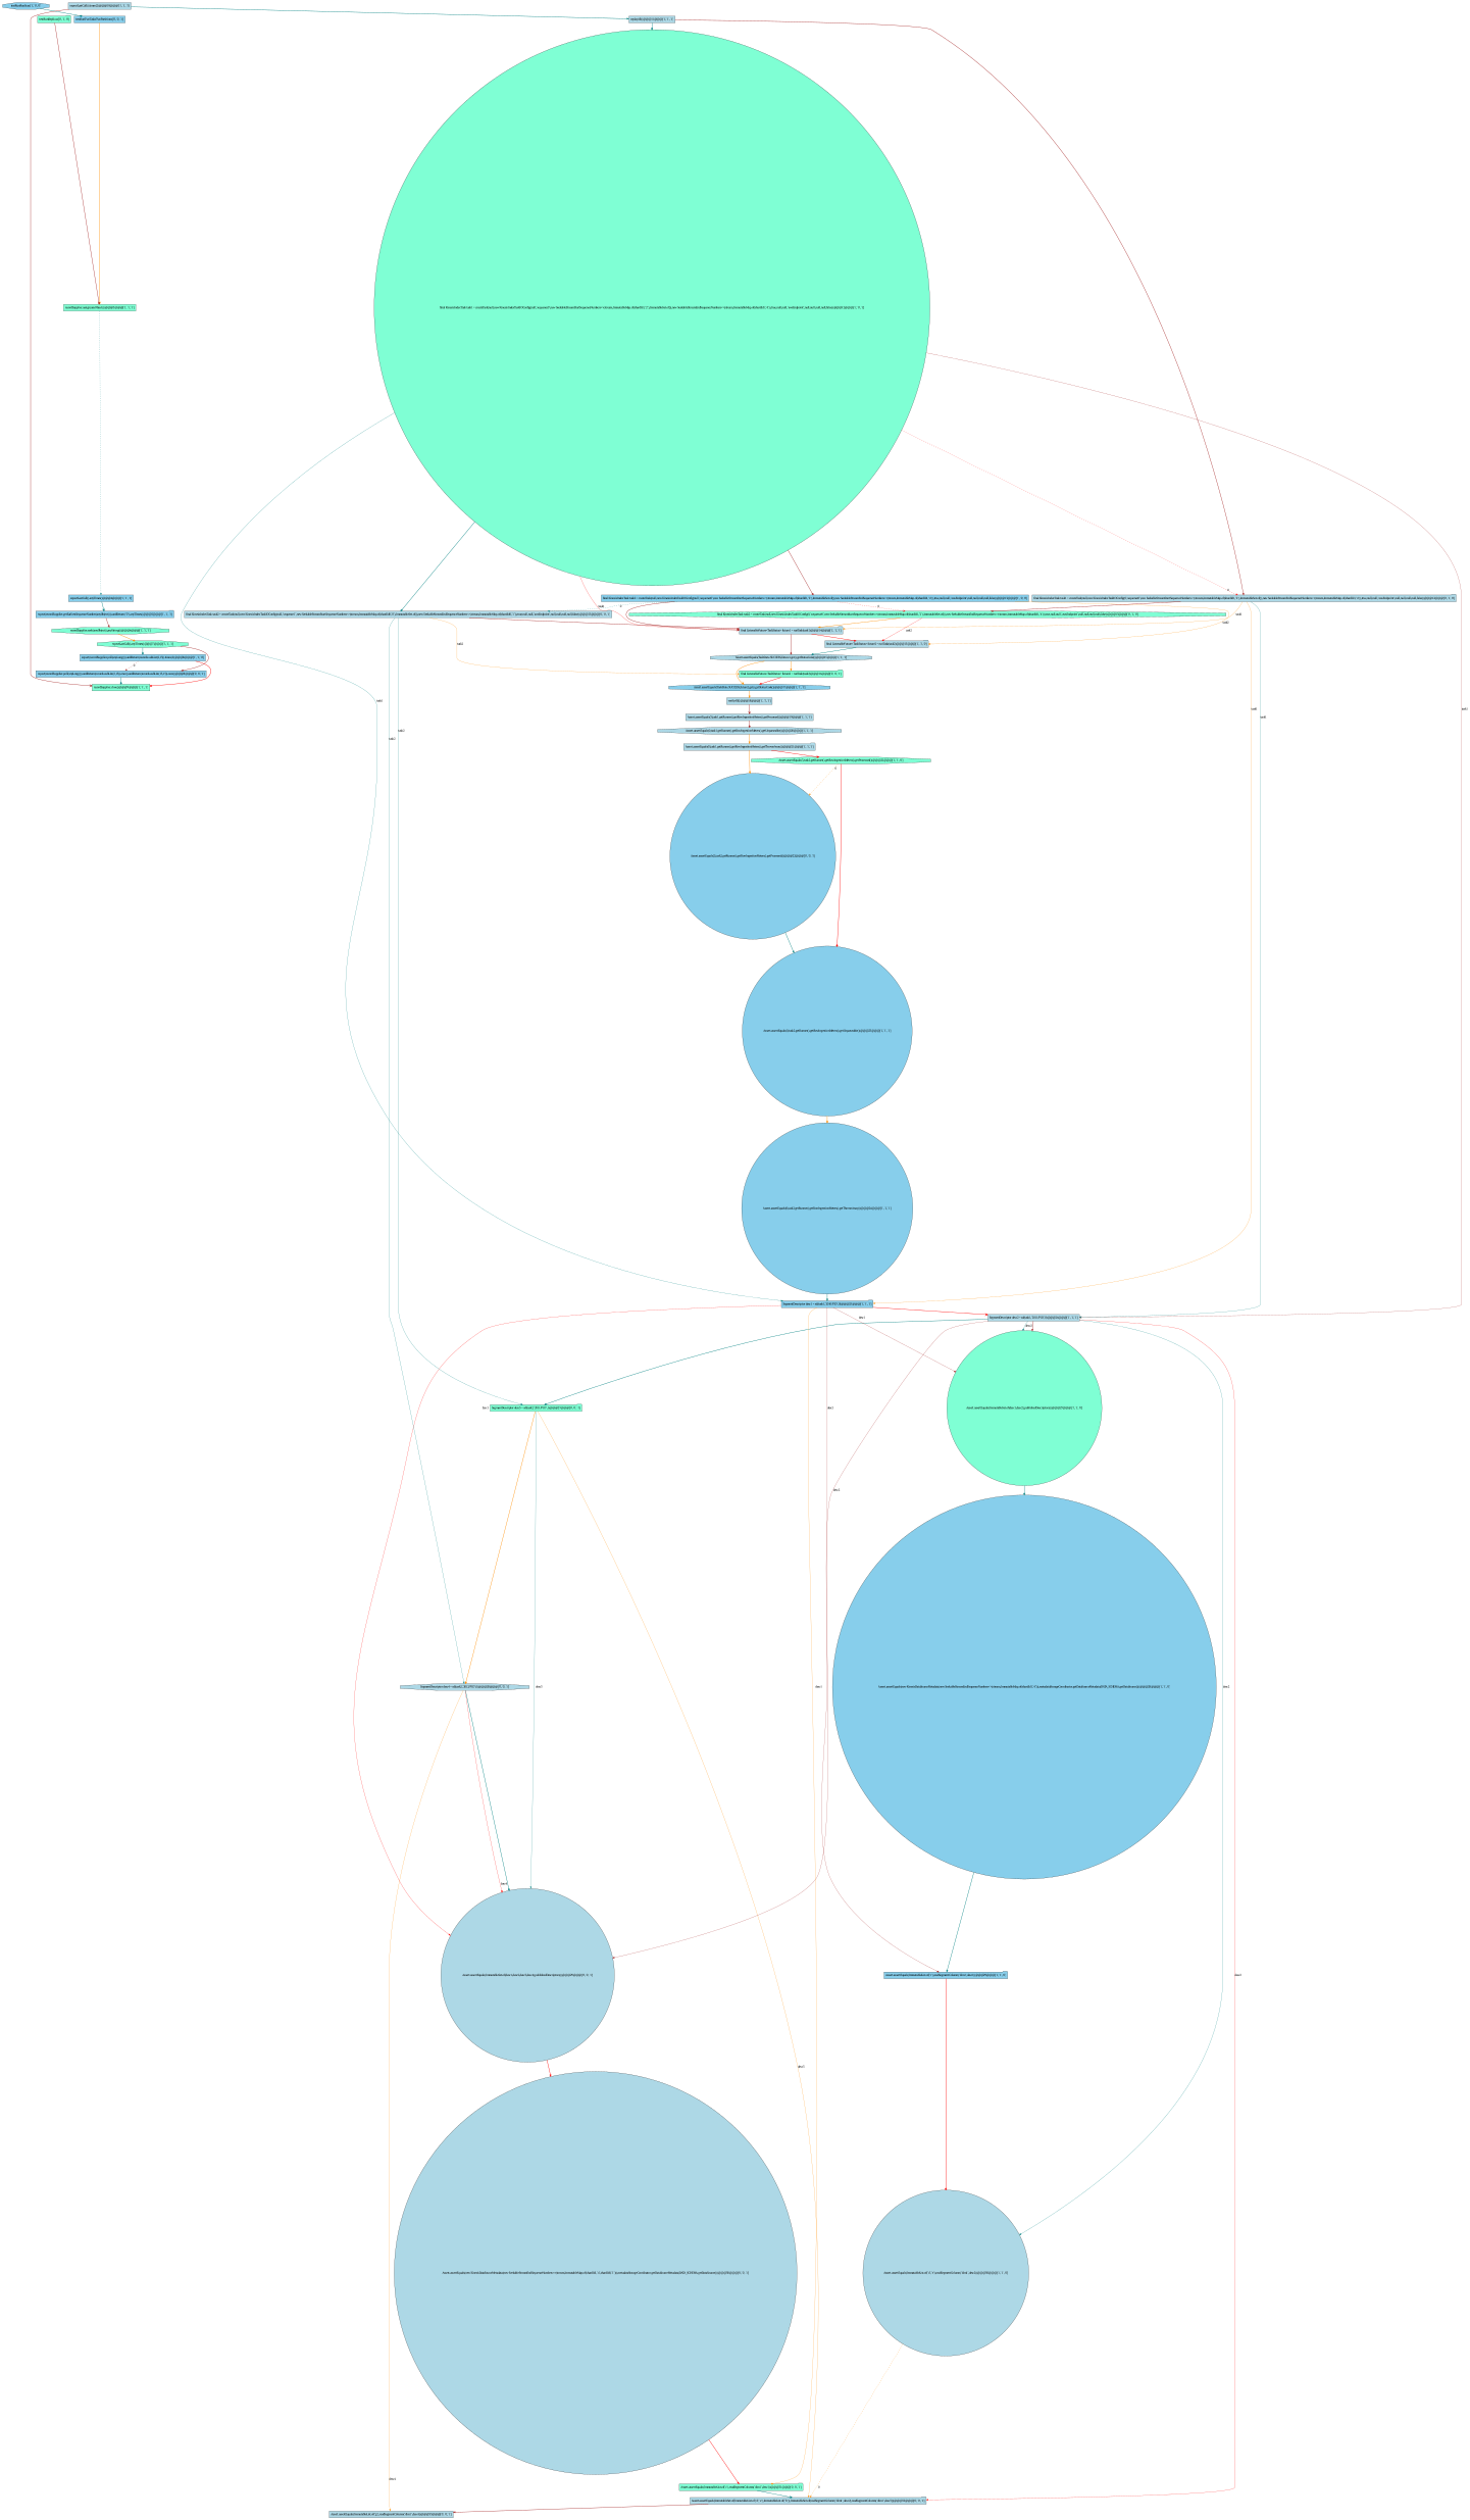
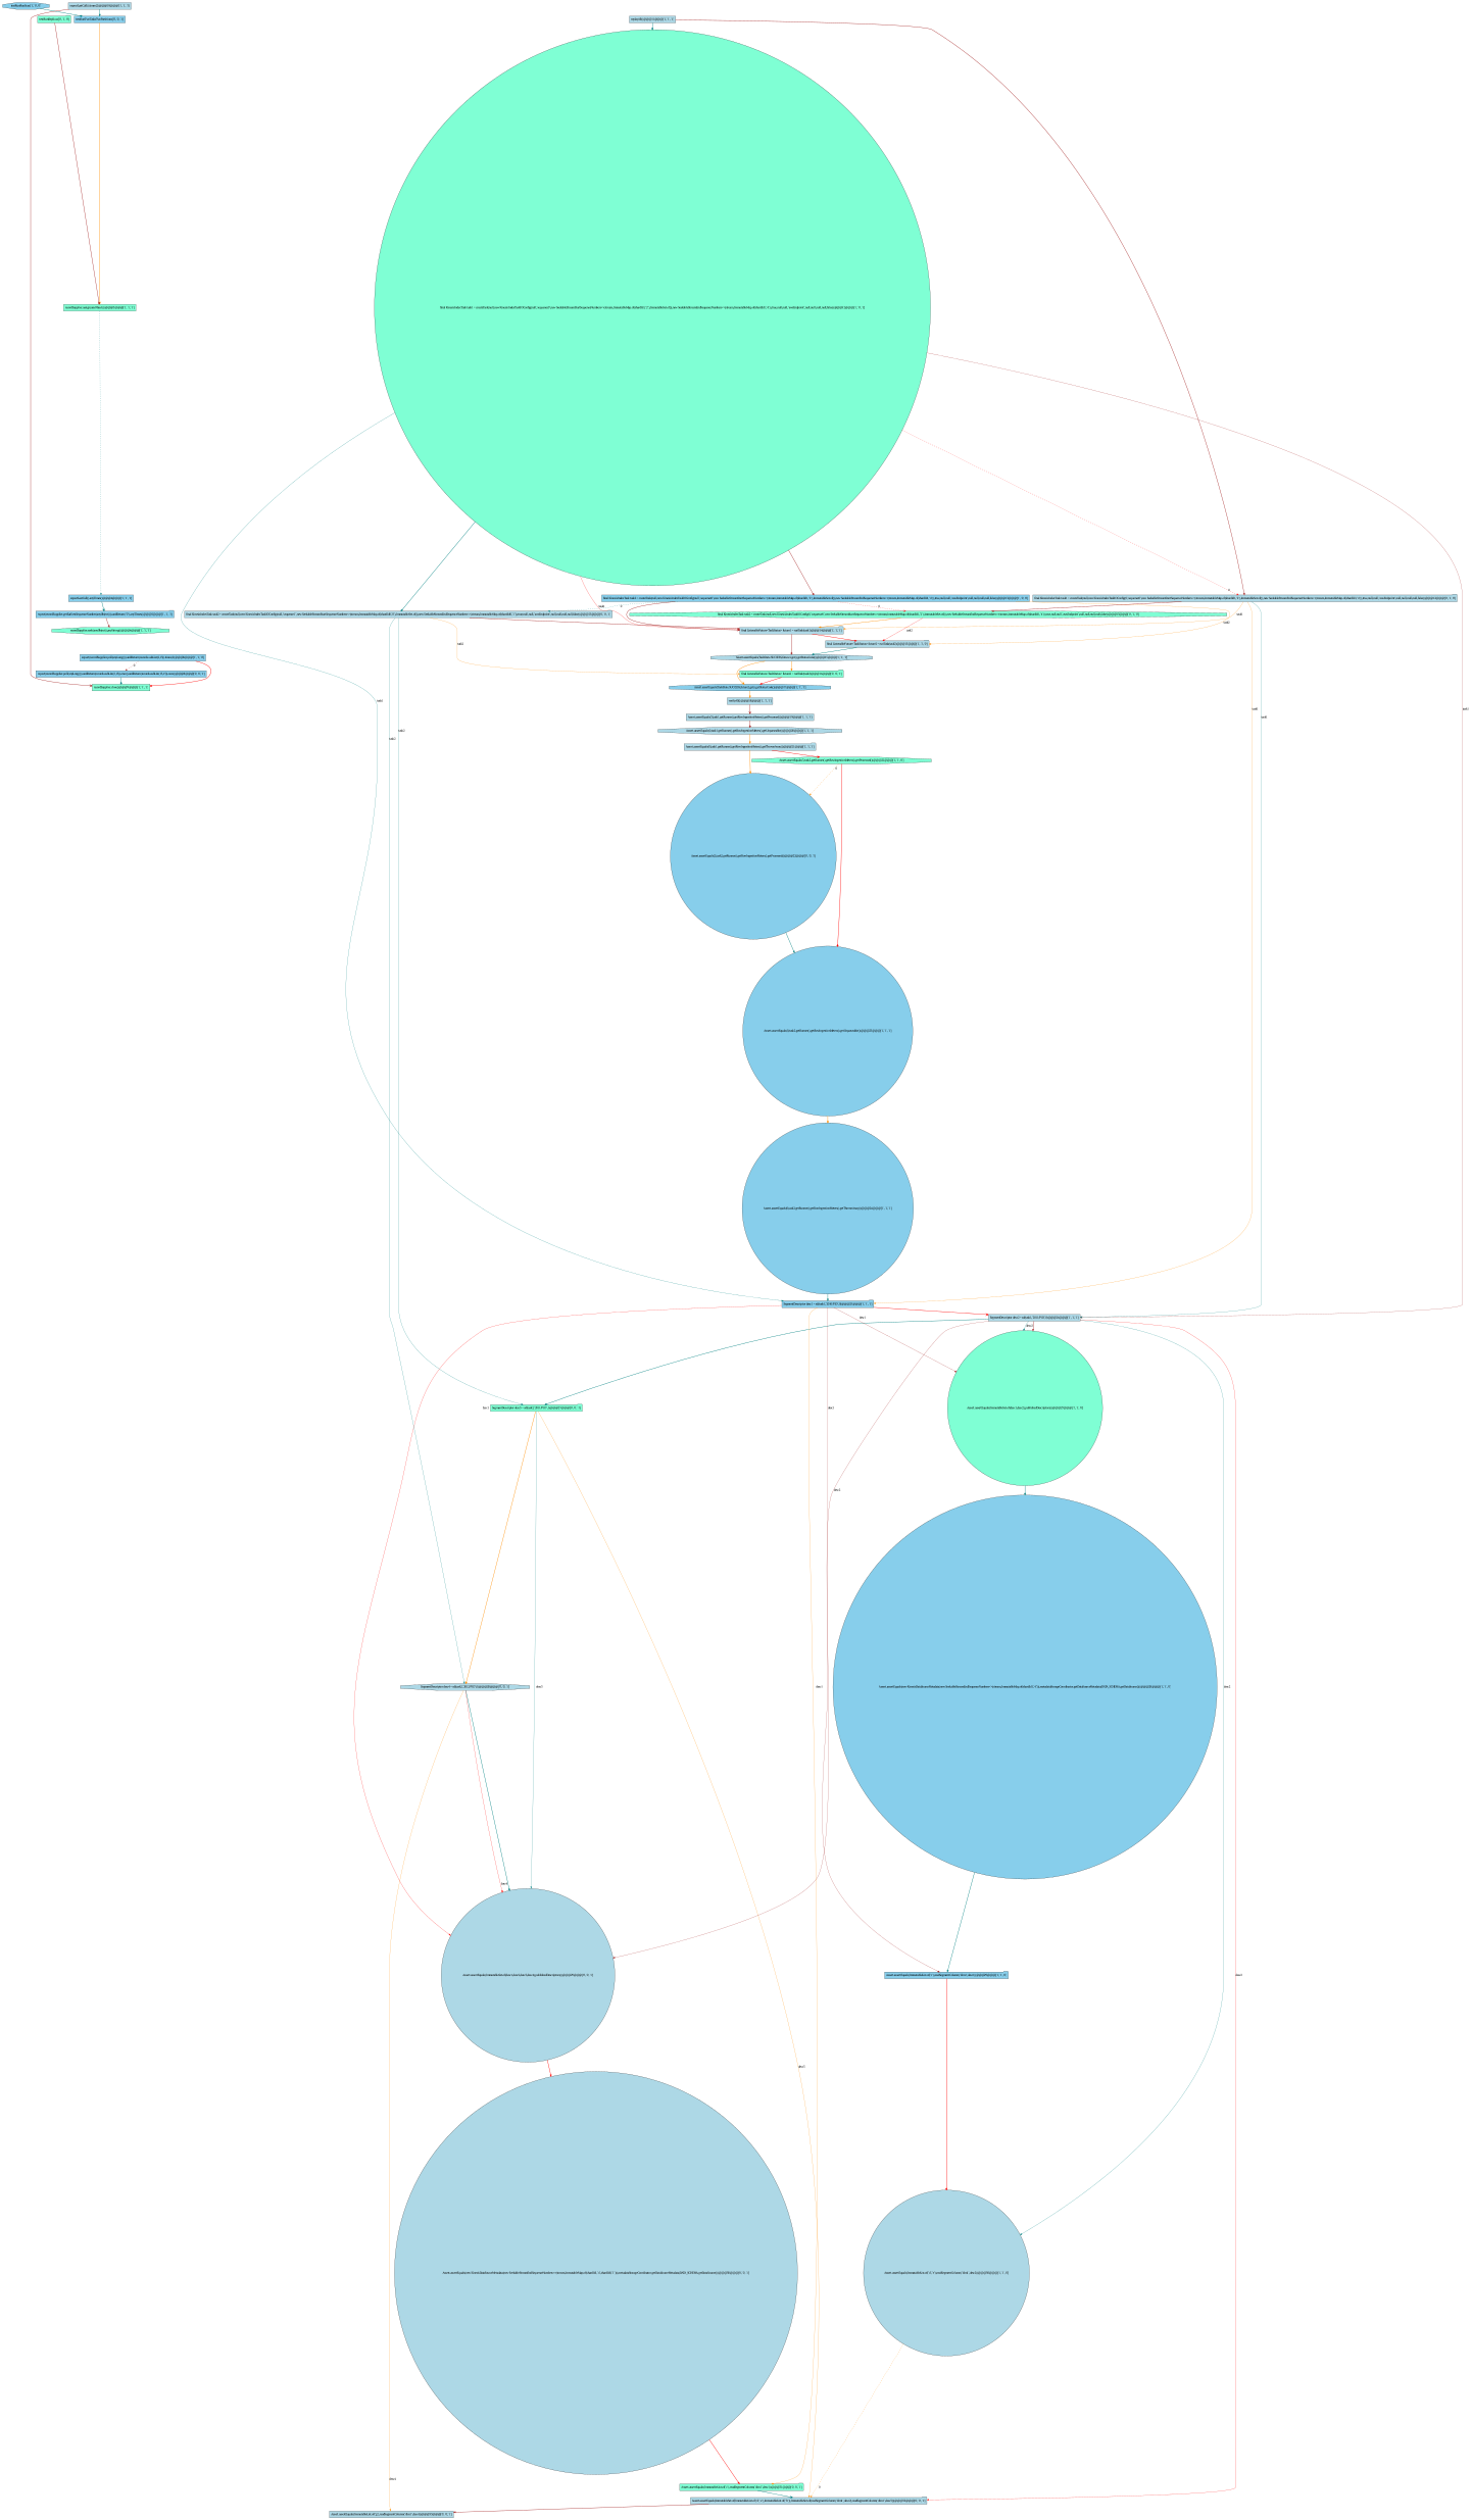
  digraph {
    fontname="PT Serif"
    node [fillcolor=lightblue fontname="PT Serif" shape=folder style=filled]
    edge [arrowhead=normal color=teal fontname="PT Serif" style=bold]
    n1 [fillcolor=aquamarine label="SegmentDescriptor desc3 = sd(task2,\"2011/P1D\",1)@@@27@@@['0', '0', '1']"]
    n2 [label="SegmentDescriptor desc4 = sd(task2,\"2012/P1D\",0)@@@28@@@['0', '0', '1']" shape=octagon]
    n3 [label="Assert.assertEquals(ImmutableSet.of(ImmutableList.of(\"d\",\"e\"),ImmutableList.of(\"h\")),ImmutableSet.of(readSegmentColumn(\"dim1\",desc2),readSegmentColumn(\"dim1\",desc3)))@@@32@@@['0', '0', '1']"]
    n4 [label="Assert.assertEquals(ImmutableSet.of(desc1,desc2,desc3,desc4),publishedDescriptors())@@@29@@@['0', '0', '1']" shape=circle]
    n5 [label="Assert.assertEquals(ImmutableList.of(\"g\"),readSegmentColumn(\"dim1\",desc4))@@@33@@@['0', '0', '1']" shape=box]
    n6 [label="Assert.assertEquals(new KinesisDataSourceMetadata(new SeekableStreamEndSequenceNumbers<>(stream,ImmutableMap.of(shardId1,\"4\",shardId0,\"1\"))),metadataStorageCoordinator.getDataSourceMetadata(DATA_SCHEMA.getDataSource()))@@@30@@@['0', '0', '1']" shape=circle]
    n7 [label="SegmentDescriptor desc2 = sd(task1,\"2011/P1D\",0)@@@26@@@['1', '1', '1']" shape=box]
    n8 [fillcolor=aquamarine label="Assert.assertEquals(ImmutableSet.of(desc1,desc2),publishedDescriptors())@@@27@@@['1', '1', '0']" shape=circle]
    n9 [label="Assert.assertEquals(ImmutableList.of(\"d\",\"e\"),readSegmentColumn(\"dim1\",desc2))@@@30@@@['1', '1', '0']" shape=circle]
    n10 [fillcolor=skyblue label="Assert.assertEquals(new KinesisDataSourceMetadata(new SeekableStreamEndSequenceNumbers<>(stream,ImmutableMap.of(shardId1,\"4\"))),metadataStorageCoordinator.getDataSourceMetadata(DATA_SCHEMA.getDataSource()))@@@28@@@['1', '1', '0']" shape=circle]
    n11 [fillcolor=skyblue label="expect(recordSupplier.poll(anyLong())).andReturn(records.subList(2,13)).times(2)@@@8@@@['1', '1', '0']" shape=box]
    n12 [fillcolor=aquamarine label="recordSupplier.close()@@@9@@@['1', '1', '1']" shape=box]
    n13 [fillcolor=skyblue label="expect(recordSupplier.poll(anyLong())).andReturn(records.subList(2,13)).once().andReturn(records.subList(13,15)).once()@@@8@@@['0', '0', '1']" shape=box]
    n14 [label="final ListenableFuture<TaskStatus> future1 = runTask(task1)@@@14@@@['1', '1', '1']"]
    n15 [label="final ListenableFuture<TaskStatus> future2 = runTask(task2)@@@15@@@['1', '1', '0']"]
    n16 [label="Assert.assertEquals(TaskState.SUCCESS,future1.get().getStatusCode())@@@15@@@['1', '1', '1']" shape=octagon]
    n17 [fillcolor=skyblue label="Assert.assertEquals(TaskState.SUCCESS,future2.get().getStatusCode())@@@17@@@['1', '1', '1']" shape=octagon]
    n18 [fillcolor=aquamarine label="final ListenableFuture<TaskStatus> future2 = runTask(task2)@@@16@@@['0', '0', '1']"]
    n19 [fillcolor=aquamarine label="Assert.assertEquals(3,task2.getRunner().getRowIngestionMeters().getProcessed())@@@22@@@['1', '1', '0']" shape=octagon]
    n20 [fillcolor=skyblue label="Assert.assertEquals(2,task2.getRunner().getRowIngestionMeters().getProcessed())@@@22@@@['0', '0', '1']" shape=circle]
    n21 [fillcolor=skyblue label="Assert.assertEquals(0,task2.getRunner().getRowIngestionMeters().getUnparseable())@@@23@@@['1', '1', '1']" shape=circle]
    n22 [fillcolor=skyblue label="Assert.assertEquals(0,task2.getRunner().getRowIngestionMeters().getThrownAway())@@@24@@@['1', '1', '1']" shape=circle]
    n23 [fillcolor=skyblue label="SegmentDescriptor desc1 = sd(task1,\"2010/P1D\",0)@@@25@@@['1', '1', '1']"]
    n24 [fillcolor=aquamarine label="Assert.assertEquals(ImmutableList.of(\"c\"),readSegmentColumn(\"dim1\",desc1))@@@31@@@['0', '0', '1']"]
    n25 [fillcolor=skyblue label="Assert.assertEquals(ImmutableList.of(\"c\"),readSegmentColumn(\"dim1\",desc1))@@@29@@@['1', '1', '0']"]
    n26 [fillcolor=skyblue label="testRunReplicas['1', '0', '0']" shape=octagon]
    n27 [fillcolor=skyblue label="testRunTwoTasksTwoPartitions['0', '0', '1']" shape=box]
    n28 [fillcolor=aquamarine label="recordSupplier.assign(anyObject())@@@3@@@['1', '1', '1']" shape=box]
    n29 [fillcolor=skyblue label="expectLastCall().anyTimes()@@@4@@@['1', '1', '1']" shape=box]
    n30 [fillcolor=skyblue label="expect(recordSupplier.getEarliestSequenceNumber(anyObject())).andReturn(\"0\").anyTimes()@@@5@@@['1', '1', '1']"]
    n31 [fillcolor=aquamarine label="recordSupplier.seek(anyObject(),anyString())@@@6@@@['1', '1', '1']" shape=octagon]
    n32 [label="verifyAll()@@@18@@@['1', '1', '1']" shape=box]
    n33 [label="Assert.assertEquals(3,task1.getRunner().getRowIngestionMeters().getProcessed())@@@19@@@['1', '1', '1']" shape=box]
    n34 [label="Assert.assertEquals(0,task1.getRunner().getRowIngestionMeters().getThrownAway())@@@21@@@['1', '1', '1']"]
    n35 [fillcolor=aquamarine label="final KinesisIndexTask task1 = createTask(null,new KinesisIndexTaskIOConfig(null,\"sequence0\",new SeekableStreamStartSequenceNumbers<>(stream,ImmutableMap.of(shardId1,\"2\"),ImmutableSet.of()),new SeekableStreamEndSequenceNumbers<>(stream,ImmutableMap.of(shardId1,\"4\")),true,null,null,\"awsEndpoint\",null,null,null,null,false))@@@12@@@['1', '0', '1']" shape=circle]
    n36 [fillcolor=skyblue label="final KinesisIndexTask task2 = createTask(null,new KinesisIndexTaskIOConfig(null,\"sequence0\",new SeekableStreamStartSequenceNumbers<>(stream,ImmutableMap.of(shardId1,\"2\"),ImmutableSet.of()),new SeekableStreamEndSequenceNumbers<>(stream,ImmutableMap.of(shardId1,\"4\")),true,null,null,\"awsEndpoint\",null,null,null,null,false))@@@13@@@['1', '0', '0']" shape=box]
    n37 [label="final KinesisIndexTask task1 = createTask(null,new KinesisIndexTaskIOConfig(0,\"sequence0\",new SeekableStreamStartSequenceNumbers<>(stream,ImmutableMap.of(shardId1,\"2\"),ImmutableSet.of()),new SeekableStreamEndSequenceNumbers<>(stream,ImmutableMap.of(shardId1,\"4\")),true,null,null,\"awsEndpoint\",null,null,null,null,false))@@@12@@@['0', '1', '0']"]
    n38 [label="final KinesisIndexTask task2 = createTask(null,new KinesisIndexTaskIOConfig(null,\"sequence1\",new SeekableStreamStartSequenceNumbers<>(stream,ImmutableMap.of(shardId0,\"0\"),ImmutableSet.of()),new SeekableStreamEndSequenceNumbers<>(stream,ImmutableMap.of(shardId0,\"1\")),true,null,null,\"awsEndpoint\",null,null,null,null,false))@@@13@@@['0', '0', '1']"]
    n39 [fillcolor=aquamarine label="final KinesisIndexTask task2 = createTask(null,new KinesisIndexTaskIOConfig(0,\"sequence0\",new SeekableStreamStartSequenceNumbers<>(stream,ImmutableMap.of(shardId1,\"2\"),ImmutableSet.of()),new SeekableStreamEndSequenceNumbers<>(stream,ImmutableMap.of(shardId1,\"4\")),true,null,null,\"awsEndpoint\",null,null,null,null,false))@@@13@@@['0', '1', '0']" shape=octagon]
    n40 [fillcolor=aquamarine label="testRunReplicas['0', '1', '0']"]
    n41 [label="expectLastCall().times(2)@@@10@@@['1', '1', '1']" shape=box]
    n42 [label="replayAll()@@@11@@@['1', '1', '1']" shape=box]
-   n43 [fillcolor=aquamarine label="expectLastCall().anyTimes()@@@7@@@['1', '1', '1']" shape=octagon]
    n44 [label="Assert.assertEquals(0,task1.getRunner().getRowIngestionMeters().getUnparseable())@@@20@@@['1', '1', '1']" shape=octagon]
    n1 -> n2 [arrowhead=diamond color=darkorange]
    n1 -> n3 [color=darkorange label=desc3 style=solid]
    n1 -> n4 [label=desc3 style=solid]
    n2 -> n4 [arrowhead=diamond]
    n2 -> n4 [arrowhead=diamond color=red label=desc4 style=solid]
    n2 -> n5 [color=darkorange label=desc4 style=solid]
    n3 -> n5 [color=brown]
    n4 -> n6 [color=red]
    n6 -> n24 [color=red]
    n7 -> n1 [arrowhead=diamond]
    n7 -> n3 [color=red label=desc2 style=solid]
    n7 -> n4 [arrowhead=diamond color=brown label=desc2 style=solid]
    n7 -> n8 [color=brown]
    n7 -> n8 [arrowhead=diamond label=desc2 style=solid]
    n7 -> n9 [arrowhead=diamond label=desc2 style=solid]
    n8 -> n10 [arrowhead=diamond]
    n9 -> n3 [arrowhead=vee color=darkorange label=0 style=dashed]
    n10 -> n25
    n11 -> n12 [arrowhead=diamond color=red]
    n11 -> n13 [arrowhead=vee color=brown label=0 style=dashed]
    n13 -> n12 [arrowhead=diamond]
    n14 -> n15 [color=red]
    n14 -> n16 [arrowhead=diamond color=brown]
    n15 -> n16 [arrowhead=diamond]
    n16 -> n17 [arrowhead=vee color=darkorange]
    n16 -> n18 [color=darkorange]
    n17 -> n32 [color=darkorange]
    n18 -> n17 [color=red]
    n19 -> n20 [arrowhead=vee color=darkorange label=0 style=dashed]
    n19 -> n21 [arrowhead=diamond color=red]
    n20 -> n21
    n21 -> n22 [arrowhead=diamond color=darkorange]
    n22 -> n23
    n23 -> n4 [color=red label=desc1 style=solid]
    n23 -> n7 [arrowhead=vee color=red]
    n23 -> n8 [arrowhead=diamond color=brown label=desc1 style=solid]
    n23 -> n24 [arrowhead=diamond color=darkorange label=desc1 style=solid]
    n23 -> n25 [arrowhead=diamond color=brown label=desc1 style=solid]
    n24 -> n3 [arrowhead=vee]
    n25 -> n9 [arrowhead=diamond color=red]
    n26 -> n27 [arrowhead=diamond]
    n27 -> n28 [arrowhead=vee color=darkorange]
    n28 -> n29 [style=dashed]
    n29 -> n30 [arrowhead=vee]
    n30 -> n31 [color=brown]
-   n31 -> n43 [arrowhead=diamond color=darkorange]
    n32 -> n33 [arrowhead=vee color=brown]
    n33 -> n44 [arrowhead=diamond color=brown]
    n34 -> n19 [arrowhead=vee color=red]
    n34 -> n20 [color=darkorange]
    n35 -> n7 [arrowhead=vee color=brown label=task1 style=solid]
    n35 -> n14 [color=red label=task1 style=solid]
    n35 -> n23 [label=task1 style=solid]
    n35 -> n36 [arrowhead=diamond color=brown]
    n35 -> n37 [arrowhead=vee color=red label=0 style=dashed]
    n35 -> n38 [arrowhead=diamond]
    n36 -> n14 [arrowhead=vee color=brown]
    n36 -> n15 [arrowhead=diamond color=darkorange label=task2 style=solid]
    n36 -> n38 [label=0 style=dashed]
    n36 -> n39 [arrowhead=vee color=red label=0 style=dashed]
    n37 -> n7 [arrowhead=vee label=task1 style=solid]
    n37 -> n14 [color=darkorange label=task1 style=solid]
    n37 -> n23 [color=darkorange label=task1 style=solid]
    n37 -> n39 [color=brown]
    n38 -> n1 [arrowhead=diamond label=task2 style=solid]
    n38 -> n2 [label=task2 style=solid]
    n38 -> n14 [color=brown]
    n38 -> n18 [arrowhead=vee color=darkorange label=task2 style=solid]
    n39 -> n14 [color=darkorange]
    n39 -> n15 [arrowhead=diamond color=red label=task2 style=solid]
    n40 -> n28 [arrowhead=diamond color=brown]
    n41 -> n12 [arrowhead=vee color=brown]
-   n41 -> n42
+   n41 -> n27
    n42 -> n35 [arrowhead=diamond]
    n42 -> n37 [color=brown]
-   n43 -> n11 [arrowhead=diamond]
-   n43 -> n13 [color=brown]
    n44 -> n34 [color=darkorange]
  }
